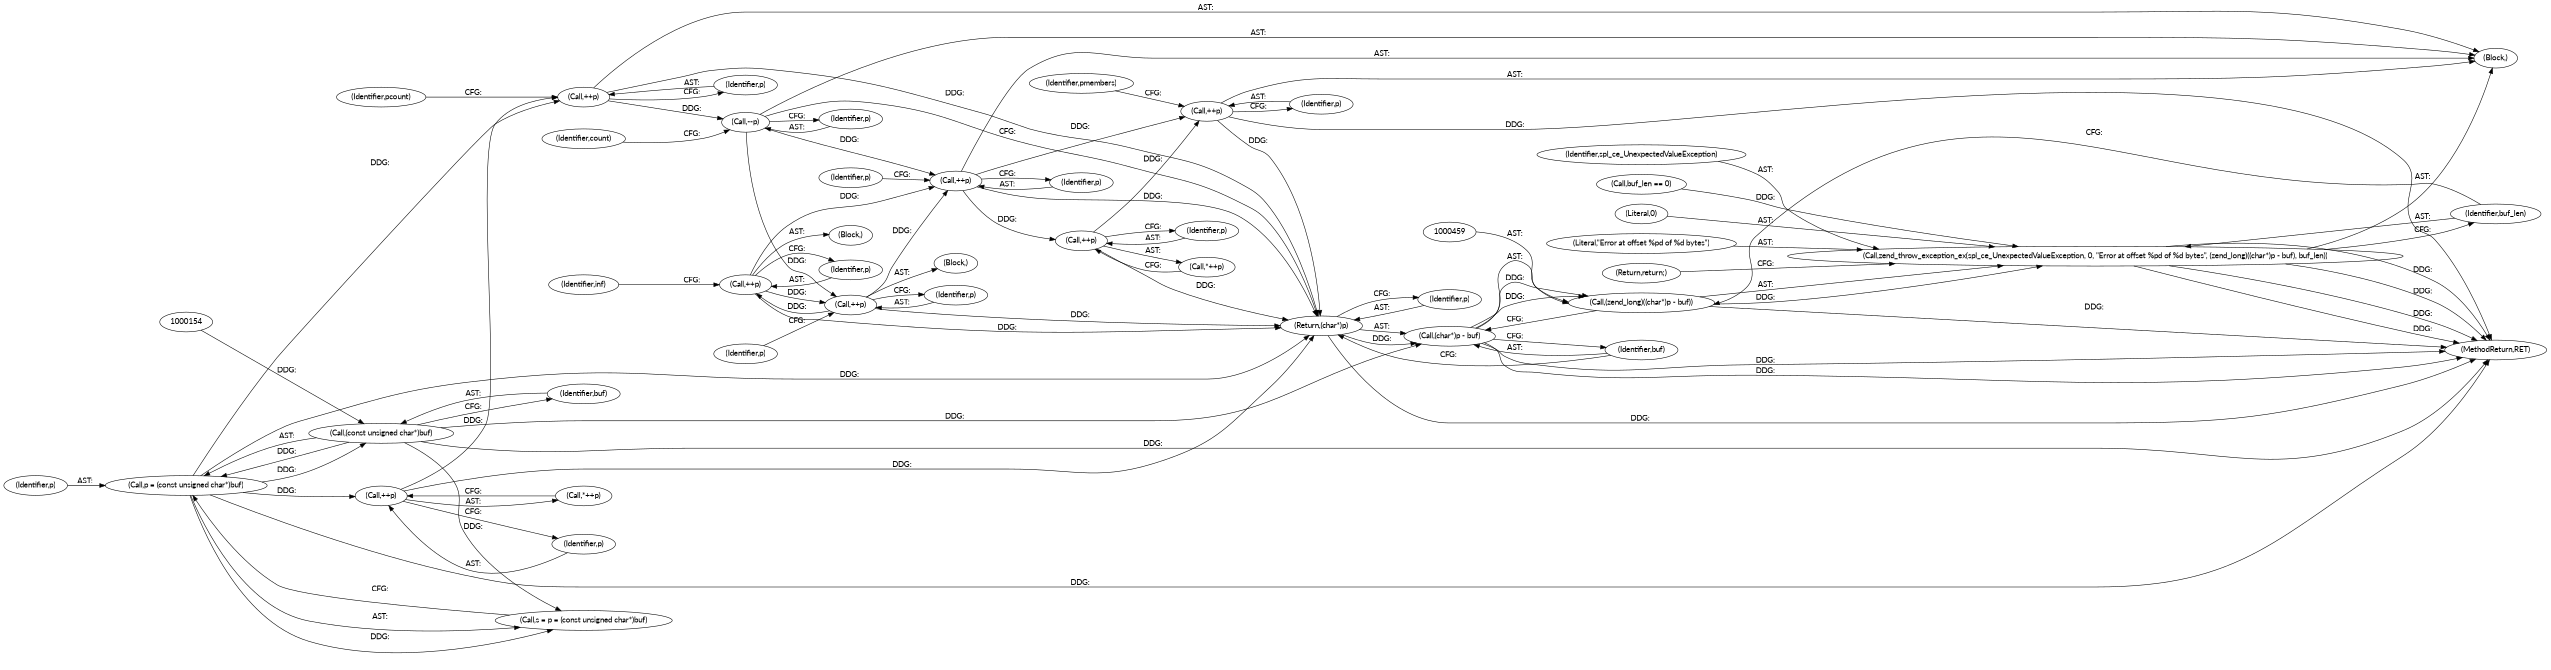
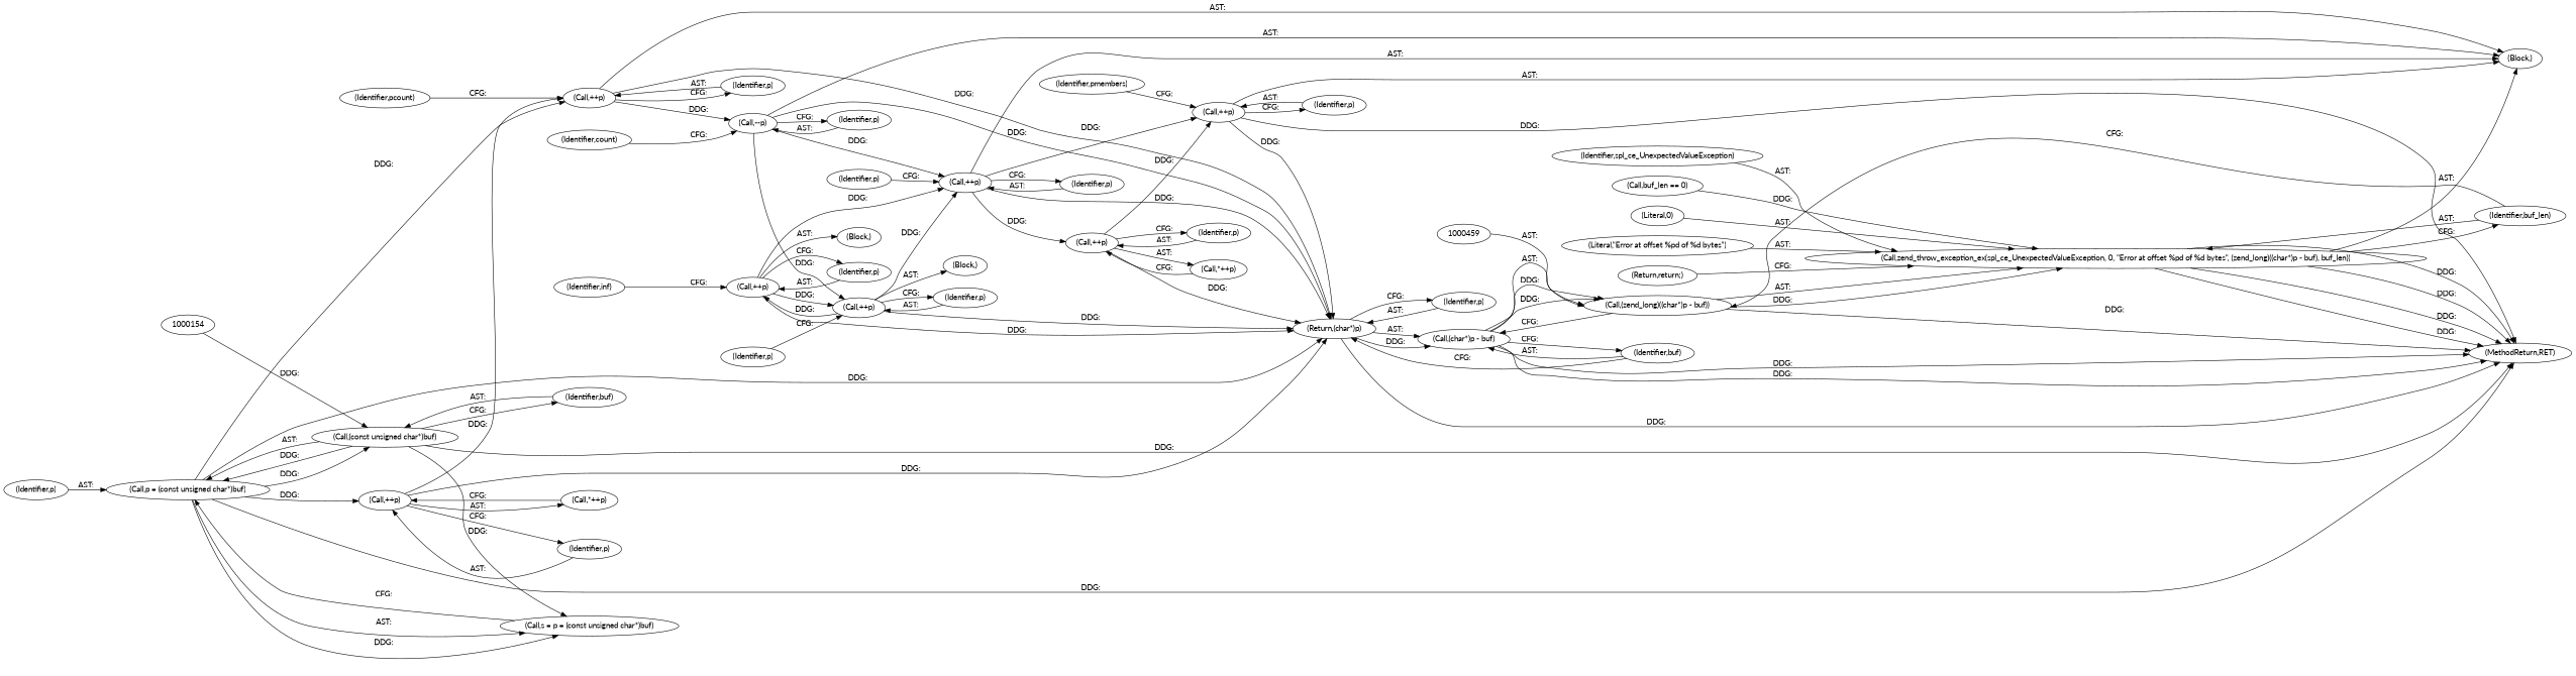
  digraph {
    fontname=Lato
    rankdir=LR
    node [fontname=Lato]
    edge [fontname=Lato]
    n1 [label="(Call,++p)"]
    n2 [label="(Call,++p)"]
    n3 [label="(Return,(char*)p)"]
    n4 [label="(Identifier,p)"]
    n5 [label="(Call,*++p)"]
    n6 [label="(Block,)"]
    n7 [label="(MethodReturn,RET)"]
    n8 [label="(Identifier,p)"]
    n9 [label="(Call,(char*)p - buf)"]
    n10 [label="(Identifier,p)"]
    n11 [label="(Call,++p)"]
    n12 [label="(Identifier,p)"]
    n13 [label="(Call,++p)"]
    n14 [label="(Call,++p)"]
    n15 [label="(Identifier,p)"]
    n16 [label="(Block,)"]
    n17 [label="(Block,)"]
    n18 [label="(Identifier,p)"]
    n19 [label="(Call,--p)"]
    n20 [label="(Identifier,p)"]
    n21 [label="(Call,++p)"]
    n22 [label="(Identifier,p)"]
    n23 [label="(Call,p = (const unsigned char*)buf)"]
    n24 [label="(Call,(const unsigned char*)buf)"]
    n25 [label="(Call,++p)"]
    n26 [label="(Call,s = p = (const unsigned char*)buf)"]
    n27 [label="(Identifier,buf)"]
    n28 [label="(Call,*++p)"]
    n29 [label="(Identifier,p)"]
    n30 [label="(Call,(zend_long)((char*)p - buf))"]
    n31 [label="(Identifier,buf)"]
    n32 [label="(Call,zend_throw_exception_ex(spl_ce_UnexpectedValueException, 0, \"Error at offset %pd of %d bytes\", (zend_long)((char*)p - buf), buf_len))"]
    n33 [label="(Identifier,buf_len)"]
    n34 [label="(Identifier,count)"]
    n35 [label="(Literal,\"Error at offset %pd of %d bytes\")"]
    n36 [label="(Return,return;)"]
    n37 [label="(Identifier,spl_ce_UnexpectedValueException)"]
    n38 [label="(Identifier,inf)"]
    n39 [label="(Identifier,pmembers)"]
    n40 [label="(Call,buf_len == 0)"]
    n41 [label="(Identifier,pcount)"]
    n42 [label="(Identifier,p)"]
    n43 [label="(Literal,0)"]
    n44 [label="(Identifier,p)"]
    n45 [label="(Identifier,p)"]
    1000154
    1000459
    n1 -> n2 [label="DDG: "]
    n1 -> n3 [label="DDG: "]
    n1 -> n4 [label="CFG: "]
    n1 -> n5 [label="AST: "]
    n2 -> n3 [label="DDG: "]
    n2 -> n6 [label="AST: "]
    n2 -> n7 [label="DDG: "]
    n2 -> n8 [label="CFG: "]
    n3 -> n7 [label="DDG: "]
    n3 -> n9 [label="AST: "]
    n3 -> n9 [label="DDG: "]
    n3 -> n10 [label="CFG: "]
    n4 -> n1 [label="AST: "]
    n5 -> n1 [label="CFG: "]
    n8 -> n2 [label="AST: "]
    n9 -> n7 [label="DDG: "]
    n9 -> n7 [label="DDG: "]
    n9 -> n30 [label="AST: "]
    n9 -> n30 [label="DDG: "]
    n9 -> n30 [label="DDG: "]
    n9 -> n31 [label="CFG: "]
    n10 -> n3 [label="AST: "]
    n11 -> n1 [label="DDG: "]
    n11 -> n2 [label="DDG: "]
    n11 -> n3 [label="DDG: "]
    n11 -> n6 [label="AST: "]
    n11 -> n12 [label="CFG: "]
    n12 -> n11 [label="AST: "]
    n13 -> n3 [label="DDG: "]
    n13 -> n11 [label="DDG: "]
    n13 -> n14 [label="DDG: "]
    n13 -> n15 [label="CFG: "]
    n13 -> n16 [label="AST: "]
    n14 -> n3 [label="DDG: "]
    n14 -> n11 [label="DDG: "]
    n14 -> n13 [label="DDG: "]
    n14 -> n17 [label="AST: "]
    n14 -> n18 [label="CFG: "]
    n15 -> n13 [label="AST: "]
    n18 -> n14 [label="AST: "]
-   n19 -> n3 [label="CFG: "]
+   n19 -> n3 [label="DDG: "]
    n19 -> n6 [label="AST: "]
    n19 -> n11 [label="DDG: "]
    n19 -> n14 [label="DDG: "]
    n19 -> n20 [label="CFG: "]
    n20 -> n19 [label="AST: "]
    n21 -> n3 [label="DDG: "]
    n21 -> n6 [label="AST: "]
    n21 -> n19 [label="DDG: "]
    n21 -> n22 [label="CFG: "]
    n22 -> n21 [label="AST: "]
    n23 -> n3 [label="DDG: "]
    n23 -> n7 [label="DDG: "]
    n23 -> n21 [label="DDG: "]
    n23 -> n24 [label="DDG: "]
    n23 -> n25 [label="DDG: "]
    n23 -> n26 [label="AST: "]
    n23 -> n26 [label="DDG: "]
    n24 -> n7 [label="DDG: "]
-   n24 -> n9 [label="DDG: "]
    n24 -> n23 [label="AST: "]
    n24 -> n23 [label="DDG: "]
    n24 -> n26 [label="DDG: "]
    n24 -> n27 [label="CFG: "]
    n25 -> n3 [label="DDG: "]
    n25 -> n21 [label="DDG: "]
    n25 -> n28 [label="AST: "]
    n25 -> n29 [label="CFG: "]
    n26 -> n23 [label="CFG: "]
    n27 -> n24 [label="AST: "]
    n28 -> n25 [label="CFG: "]
    n29 -> n25 [label="AST: "]
    n30 -> n7 [label="DDG: "]
    n30 -> n9 [label="CFG: "]
    n30 -> n32 [label="AST: "]
    n30 -> n32 [label="DDG: "]
    n31 -> n3 [label="CFG: "]
    n31 -> n9 [label="AST: "]
    n32 -> n6 [label="AST: "]
    n32 -> n7 [label="DDG: "]
    n32 -> n7 [label="DDG: "]
    n32 -> n7 [label="DDG: "]
    n32 -> n7 [label="DDG: "]
    n32 -> n33 [label="CFG: "]
    n33 -> n30 [label="CFG: "]
    n33 -> n32 [label="AST: "]
    n34 -> n19 [label="CFG: "]
    n35 -> n32 [label="AST: "]
    n36 -> n32 [label="CFG: "]
    n37 -> n32 [label="AST: "]
    n38 -> n13 [label="CFG: "]
    n39 -> n2 [label="CFG: "]
    n40 -> n32 [label="DDG: "]
    n41 -> n21 [label="CFG: "]
    n42 -> n11 [label="CFG: "]
    n43 -> n32 [label="AST: "]
    n44 -> n23 [label="AST: "]
    n45 -> n14 [label="CFG: "]
    1000154 -> n24 [label="DDG: "]
    1000459 -> n30 [label="AST: "]
  }
